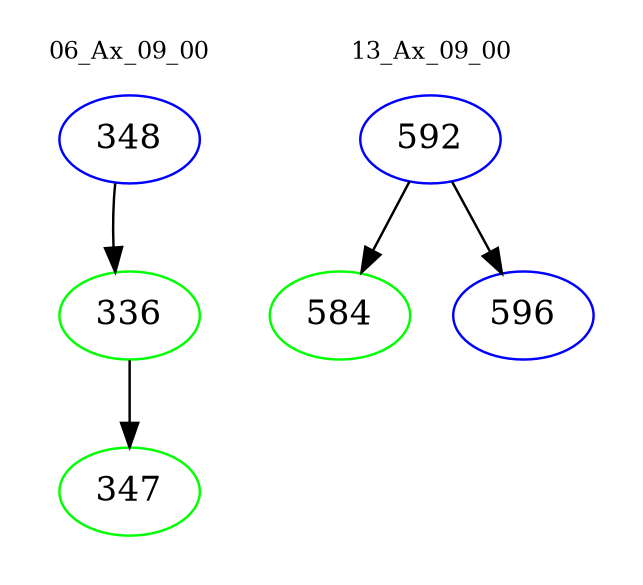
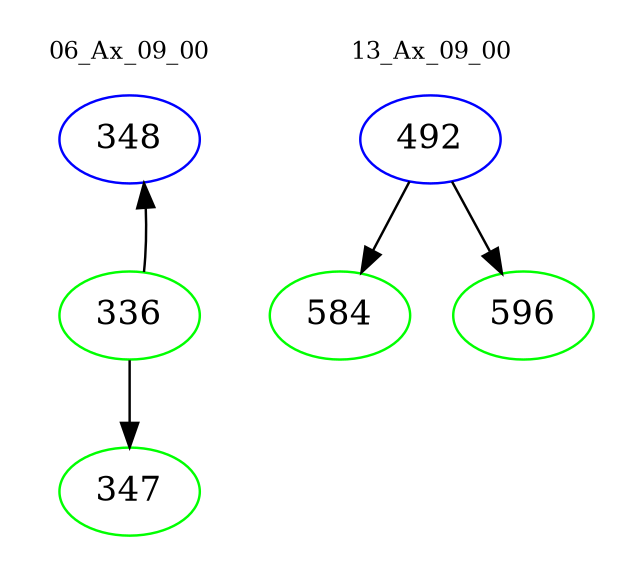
  digraph {
    fontname="DejaVu Serif"
    node [color=blue fontname="DejaVu Serif"]
    edge [color=black fontname="DejaVu Serif"]
    n1 [label=348]
    n2 [color=green label=336]
    n3 [color=green label=347]
-   n4 [label=592]
+   n4 [label=492]
    n5 [color=green label=584]
-   n6 [label=596]
+   n6 [color=green label=596]
    subgraph cluster_1 {
      color=white
      fontsize=10
      label="06_Ax_09_00"
      n1
      n2
      n3
    }
    subgraph cluster_2 {
      color=white
      fontsize=10
      label="13_Ax_09_00"
      n4
      n5
      n6
    }
-   n1 -> n2
+   n2 -> n1
    n2 -> n3
    n4 -> n5
    n4 -> n6
  }
